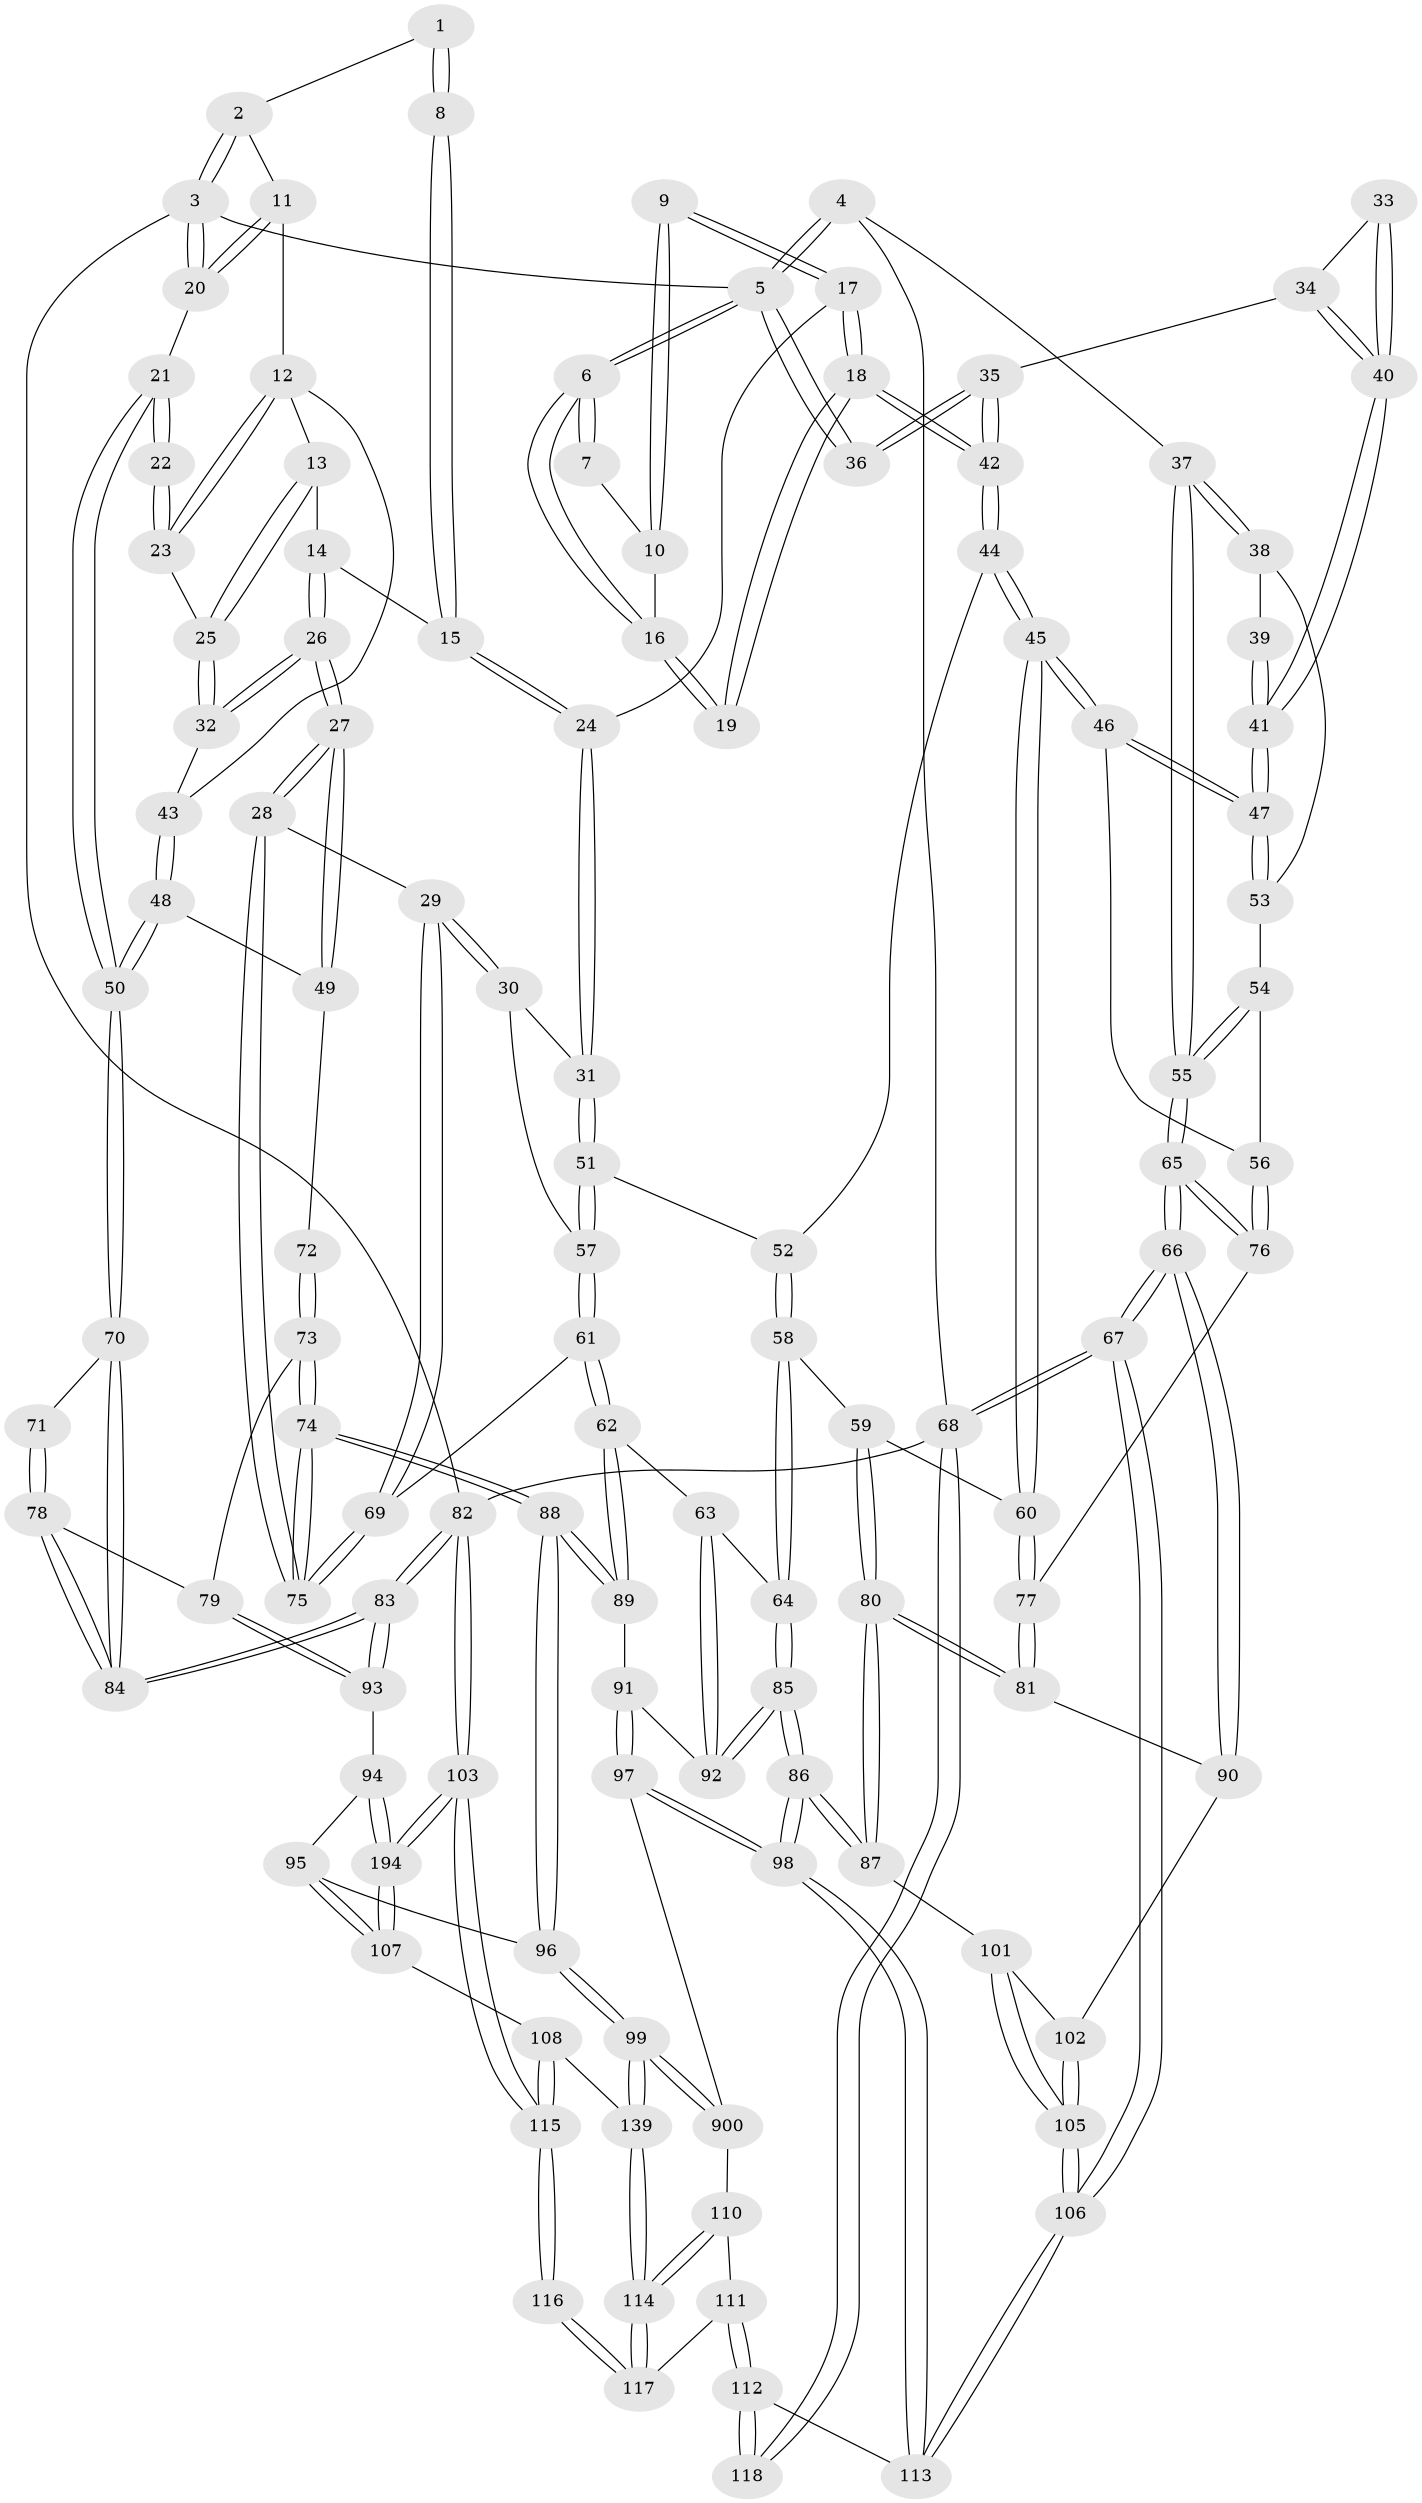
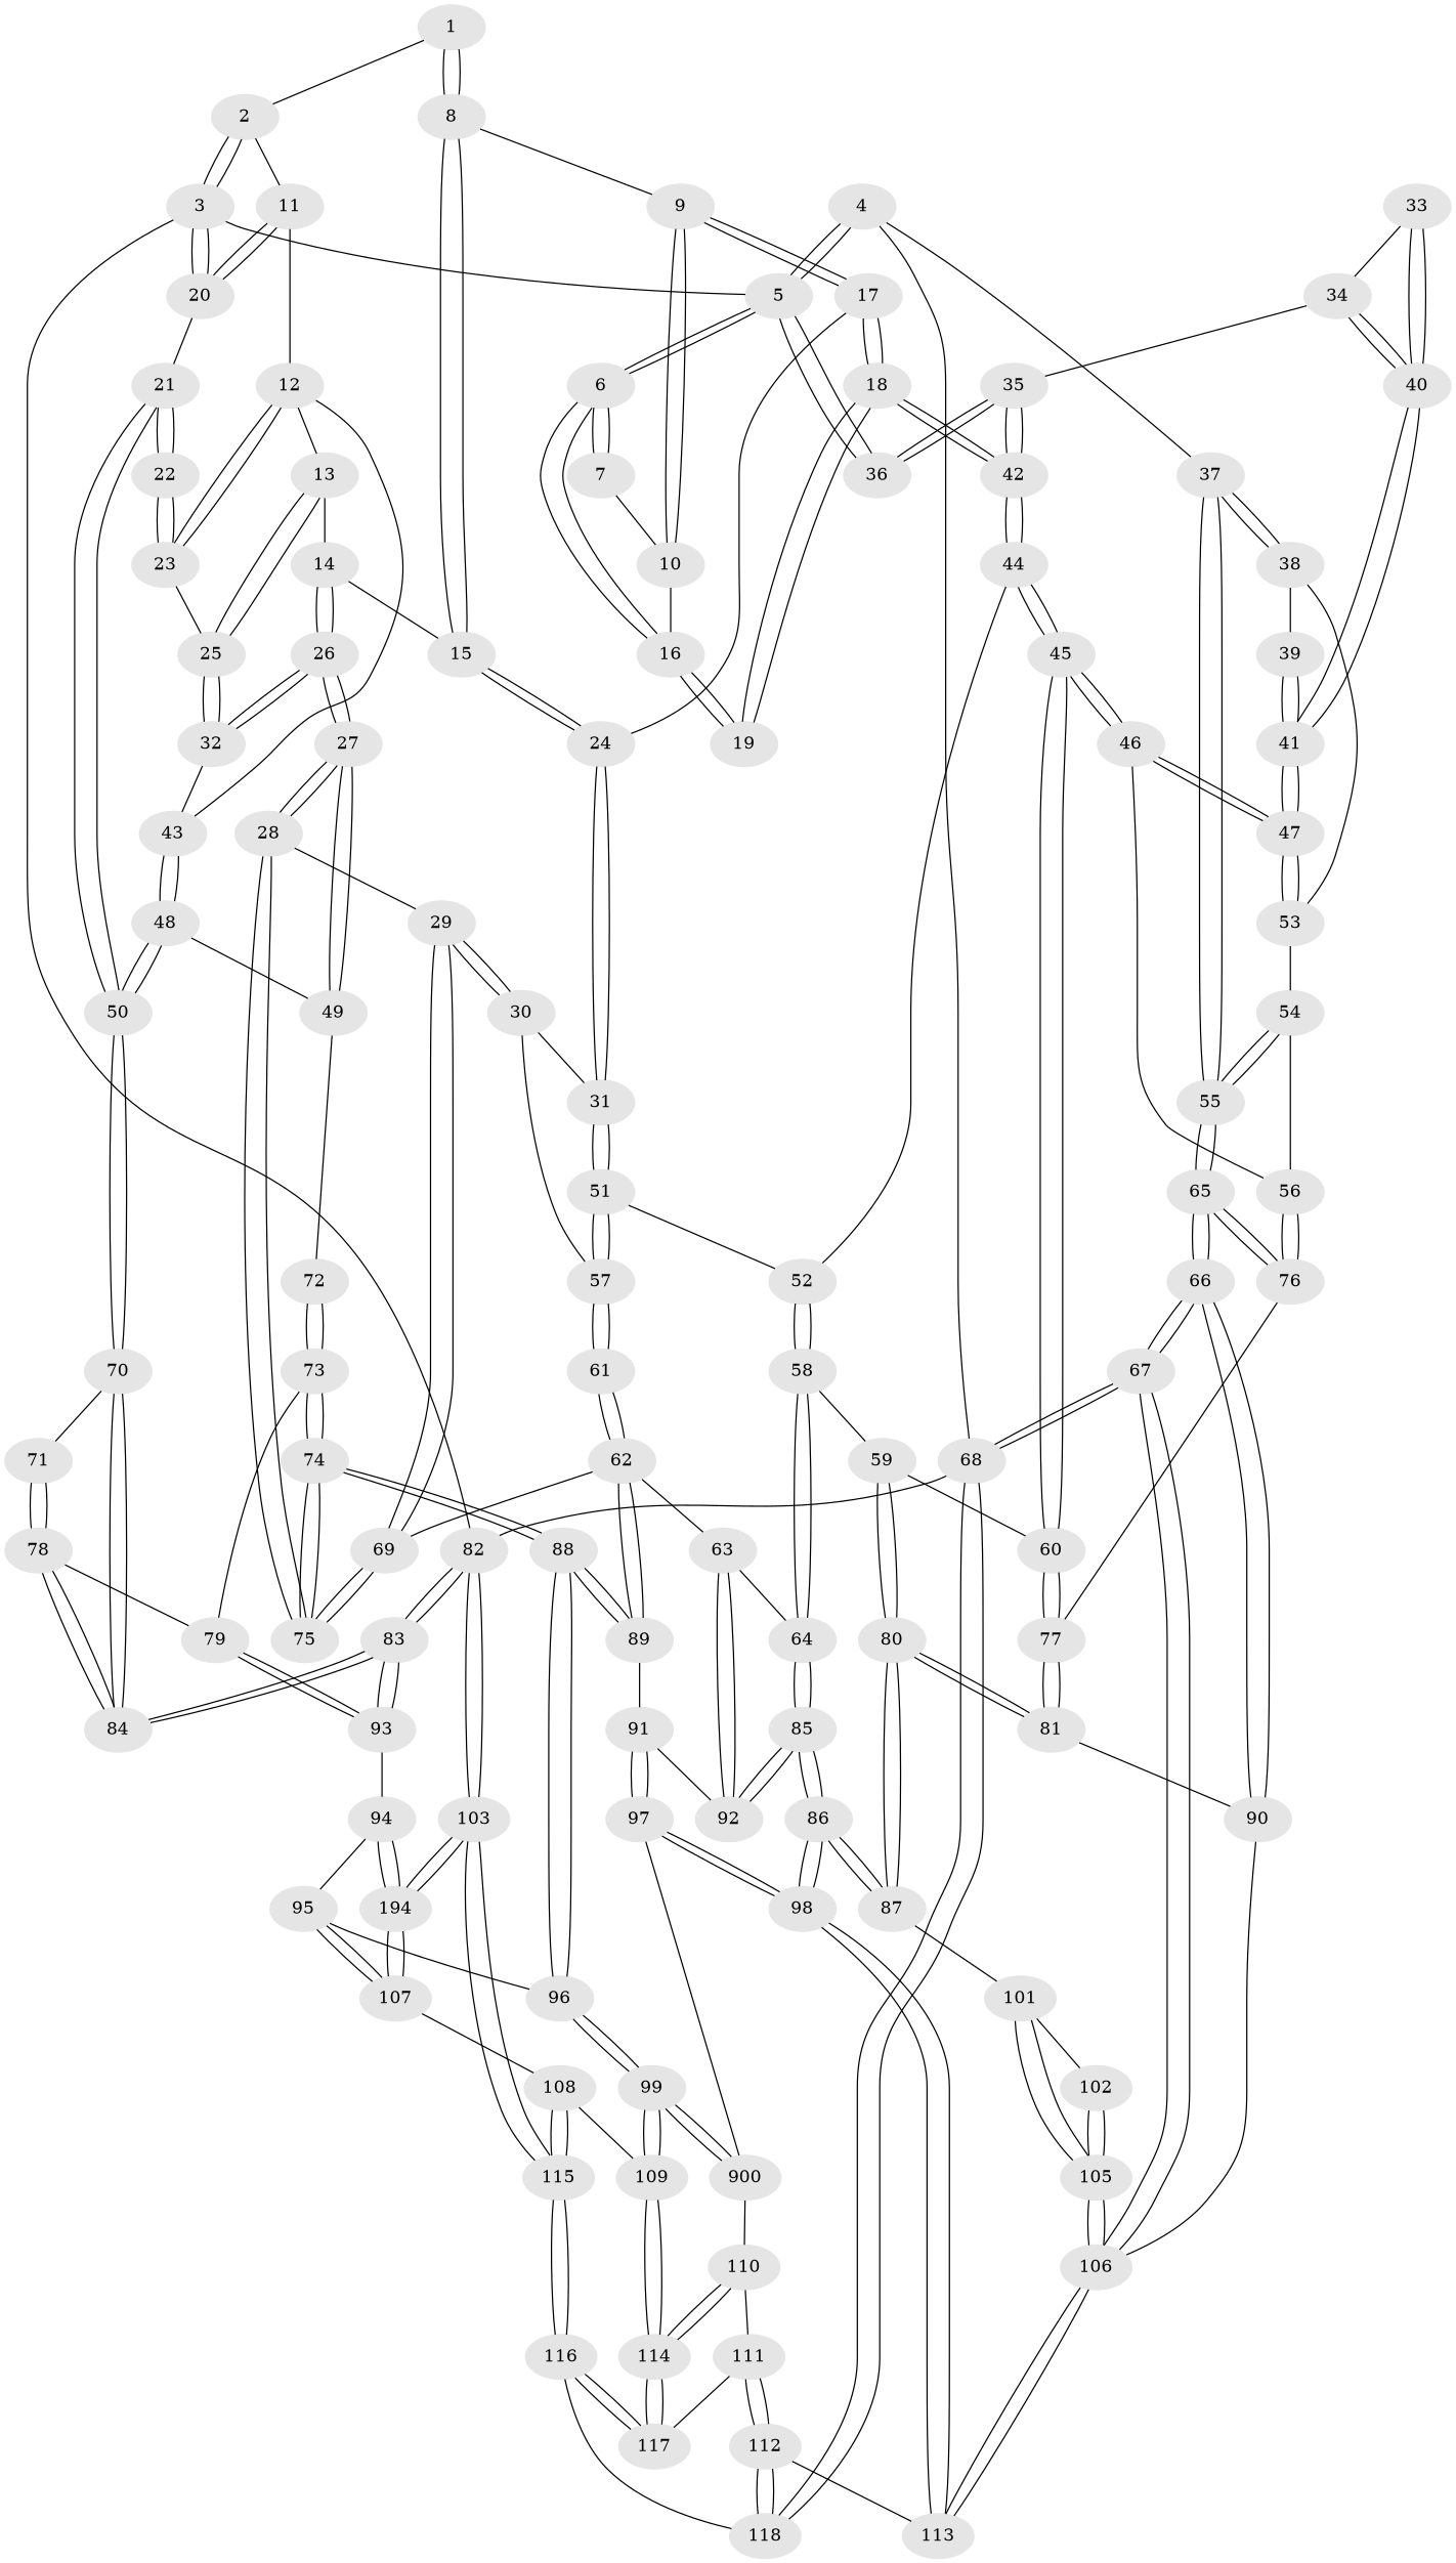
  graph {
    node [color=gray90 style=filled]
    1
    2
    8
    3
    11
    9
    15
    20
    82
    5
    12
    4
    37
    68
    21
    83
    103
    6
    36
    38
    55
    118
    7
    16
    10
    19
    17
    24
    18
    13
    23
    43
    14
    25
    26
    32
    27
    31
    42
    44
    22
    50
    70
    48
    51
    28
    49
    29
    75
    72
    30
    69
    57
    61
    52
    33
    34
    40
    35
    41
    39
    53
    65
    54
    47
    45
    46
    60
    58
    56
    77
    76
    73
    71
    84
    59
    64
    66
    62
    80
    85
    81
    87
    63
    89
    92
    91
    86
    67
    90
    106
    102
    113
    78
    79
    74
    88
    93
    96
    94
    101
    n102 [label=194]
    115
    98
    105
    99
    97
    n108 [label=900]
    95
    107
    108
-   109 [label=139]
+   109
    110
    114
    111
    116
    117
    112
    1 -- 2
    1 -- 8
    1 -- 8
    2 -- 3
    2 -- 3
    2 -- 11
+   8 -- 9
    8 -- 15
    8 -- 15
    3 -- 20
    3 -- 20
    3 -- 82
    3 -- 5
    11 -- 20
    11 -- 20
    11 -- 12
    9 -- 10
    9 -- 10
    9 -- 17
    9 -- 17
    15 -- 24
    15 -- 24
    20 -- 21
    82 -- 83
    82 -- 83
    82 -- 103
    82 -- 103
    5 -- 6
    5 -- 6
    5 -- 36
    5 -- 36
    12 -- 13
    12 -- 23
    12 -- 23
    12 -- 43
    4 -- 5
    4 -- 5
    4 -- 37
    4 -- 68
    37 -- 38
    37 -- 38
    37 -- 55
    37 -- 55
    68 -- 82
    68 -- 118
    68 -- 118
    21 -- 22
    21 -- 22
    21 -- 50
    21 -- 50
    83 -- 84
    83 -- 84
    83 -- 93
    83 -- 93
    103 -- n102
    103 -- n102
    103 -- 115
    103 -- 115
    6 -- 7
    6 -- 7
    6 -- 16
    6 -- 16
    38 -- 39
    38 -- 53
    55 -- 65
    55 -- 65
    7 -- 10
    16 -- 19
    16 -- 19
    10 -- 16
    17 -- 24
    17 -- 18
    17 -- 18
    24 -- 31
    24 -- 31
    18 -- 19
    18 -- 19
    18 -- 42
    18 -- 42
    13 -- 14
    13 -- 25
    13 -- 25
    23 -- 25
    43 -- 48
    43 -- 48
    14 -- 15
    14 -- 26
    14 -- 26
    25 -- 32
    25 -- 32
    26 -- 32
    26 -- 32
    26 -- 27
    26 -- 27
    32 -- 43
    27 -- 28
    27 -- 28
    27 -- 49
    27 -- 49
    31 -- 51
    31 -- 51
    42 -- 44
    42 -- 44
    44 -- 52
    44 -- 45
    44 -- 45
    22 -- 23
    22 -- 23
    50 -- 70
    50 -- 70
    70 -- 71
    70 -- 84
    70 -- 84
    48 -- 50
    48 -- 50
    48 -- 49
    51 -- 57
    51 -- 57
    51 -- 52
    28 -- 29
    28 -- 75
    28 -- 75
    49 -- 72
    29 -- 30
    29 -- 30
    29 -- 69
    29 -- 69
    72 -- 73
    72 -- 73
    30 -- 31
    30 -- 57
    69 -- 75
    69 -- 75
    57 -- 61
    57 -- 61
-   61 -- 69
+   62 -- 69
    61 -- 62
    61 -- 62
    52 -- 58
    52 -- 58
    33 -- 34
    33 -- 40
    33 -- 40
    34 -- 40
    34 -- 40
    34 -- 35
    40 -- 41
    40 -- 41
    35 -- 36
    35 -- 36
    35 -- 42
    35 -- 42
    41 -- 47
    41 -- 47
    39 -- 41
    39 -- 41
    53 -- 54
    65 -- 76
    65 -- 76
    65 -- 66
    65 -- 66
    54 -- 55
    54 -- 55
    54 -- 56
    47 -- 53
    47 -- 53
    45 -- 46
    45 -- 46
    45 -- 60
    45 -- 60
    46 -- 47
    46 -- 47
    46 -- 56
    60 -- 77
    60 -- 77
    58 -- 59
    58 -- 64
    58 -- 64
    56 -- 76
    56 -- 76
    77 -- 81
    77 -- 81
    76 -- 77
    73 -- 79
    73 -- 74
    73 -- 74
    71 -- 78
    71 -- 78
    59 -- 60
    59 -- 80
    59 -- 80
    64 -- 85
    64 -- 85
    66 -- 67
    66 -- 67
    66 -- 90
    66 -- 90
    62 -- 63
    62 -- 89
    62 -- 89
    80 -- 81
    80 -- 81
    80 -- 87
    80 -- 87
    85 -- 92
    85 -- 92
    85 -- 86
    85 -- 86
    81 -- 90
    87 -- 101
    63 -- 64
    63 -- 92
    63 -- 92
    89 -- 91
    91 -- 92
    91 -- 97
    91 -- 97
    86 -- 87
    86 -- 87
    86 -- 98
    86 -- 98
    67 -- 68
    67 -- 68
    67 -- 106
    67 -- 106
-   90 -- 102
+   90 -- 106
    106 -- 113
    106 -- 113
    102 -- 105
    102 -- 105
    78 -- 84
    78 -- 84
    78 -- 79
    79 -- 93
    79 -- 93
    74 -- 75
    74 -- 75
    74 -- 88
    74 -- 88
    88 -- 89
    88 -- 89
    88 -- 96
    88 -- 96
    93 -- 94
    96 -- 99
    96 -- 99
    94 -- n102
    94 -- n102
    94 -- 95
    101 -- 102
    101 -- 105
    101 -- 105
    n102 -- 107
    n102 -- 107
    115 -- 116
    115 -- 116
    98 -- 113
    98 -- 113
    105 -- 106
    105 -- 106
    99 -- n108
    99 -- n108
    99 -- 109
    99 -- 109
    97 -- 98
    97 -- 98
    97 -- n108
    n108 -- 110
    95 -- 96
    95 -- 107
    95 -- 107
    107 -- 108
    108 -- 115
    108 -- 115
    108 -- 109
    109 -- 114
    109 -- 114
    110 -- 114
    110 -- 114
    110 -- 111
    114 -- 117
    114 -- 117
    111 -- 117
    111 -- 112
    111 -- 112
+   116 -- 118
    116 -- 117
    116 -- 117
    112 -- 118
    112 -- 118
    112 -- 113
  }
